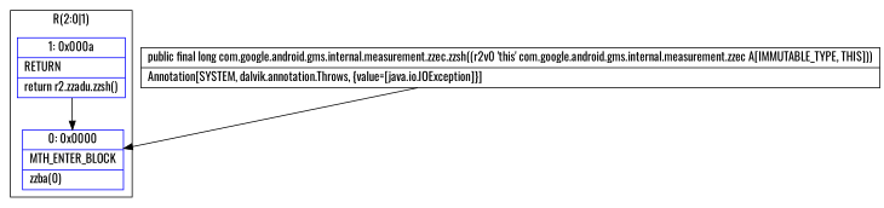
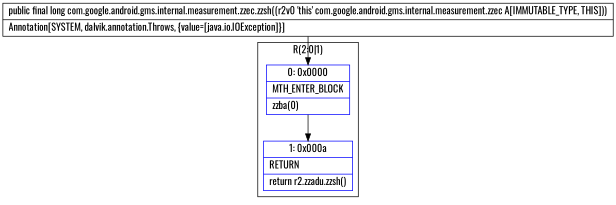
  digraph {
    fontname=Oswald
    node [color=blue shape=record fontname=Oswald]
    edge [fontname=Oswald]
    n1 [label="{0\:\ 0x0000|MTH_ENTER_BLOCK\l|zzba(0)\l}"]
    n2 [label="{1\:\ 0x000a|RETURN\l|return r2.zzadu.zzsh()\l}"]
    n3 [label="{public final long com.google.android.gms.internal.measurement.zzec.zzsh((r2v0 'this' com.google.android.gms.internal.measurement.zzec A[IMMUTABLE_TYPE, THIS]))  | Annotation[SYSTEM, dalvik.annotation.Throws, \{value=[java.io.IOException]\}]\l}" color=""]
    subgraph cluster_1 {
      label="R(2:0|1)"
      n1
      n2
    }
-   n2 -> n1
+   n1 -> n2
    n3 -> n1
  }
